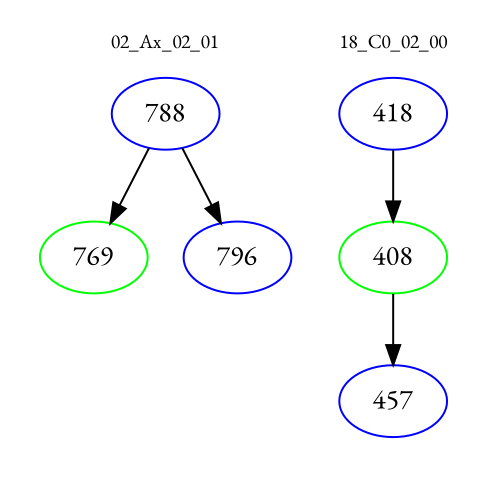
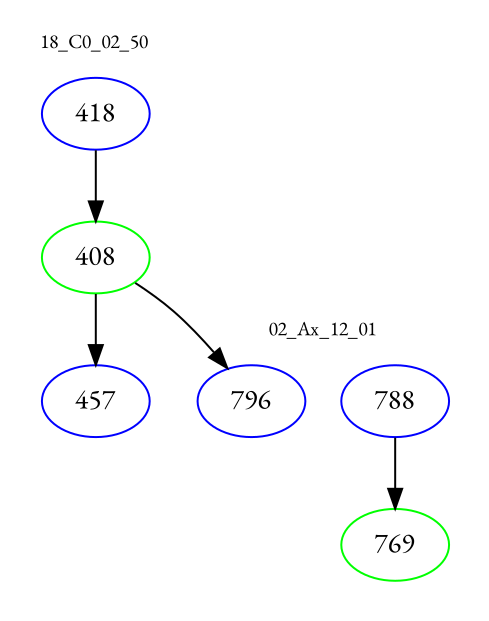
  digraph {
    fontname="EB Garamond"
    node [color=blue fontname="EB Garamond"]
    edge [color=black fontname="EB Garamond"]
    n1 [label=788]
    n2 [color=green label=769]
    n3 [label=796]
    n4 [label=418]
    n5 [color=green label=408]
    n6 [label=457]
    subgraph cluster_1 {
      color=white
      fontsize=10
-     label="02_Ax_02_01"
+     label="02_Ax_12_01"
      n1
      n2
      n3
    }
    subgraph cluster_2 {
      color=white
      fontsize=10
-     label="18_C0_02_00"
+     label="18_C0_02_50"
      n4
      n5
      n6
    }
    n1 -> n2
-   n1 -> n3
+   n5 -> n3
    n4 -> n5
    n5 -> n6
  }
